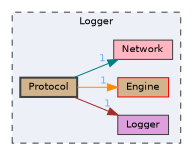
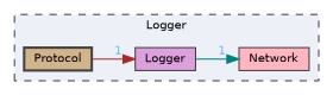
  digraph {
    compound=true
    rankdir=LR
    node [color=grey25 fillcolor=tan fontname=Helvetica fontsize=10 shape=box style=filled]
    edge [fontcolor=steelblue1 fontname=Helvetica fontsize=10 headlabel=1 labeldistance=1.5 labelfontname=Helvetica labelfontsize=10]
    n1 [fillcolor=plum height=0.2 label=Logger width=0.4]
-   n2 [color=red height=0.2 label=Engine width=0.4]
    n3 [fillcolor=lightpink height=0.2 label=Network width=0.4]
    n4 [height=0.2 label=Protocol style="filled,bold" width=0.4]
    subgraph cluster_1 {
      bgcolor="#edf0f7"
      fontname=Helvetica
      fontsize=10
      label=Logger
      pencolor=grey25
      style="filled,dashed"
      n1
-     n2
      n3
      n4
    }
    n4 -> n1 [color=brown]
-   n4 -> n2 [color=darkorange]
-   n4 -> n3 [color=teal]
+   n1 -> n3 [color=teal]
  }
